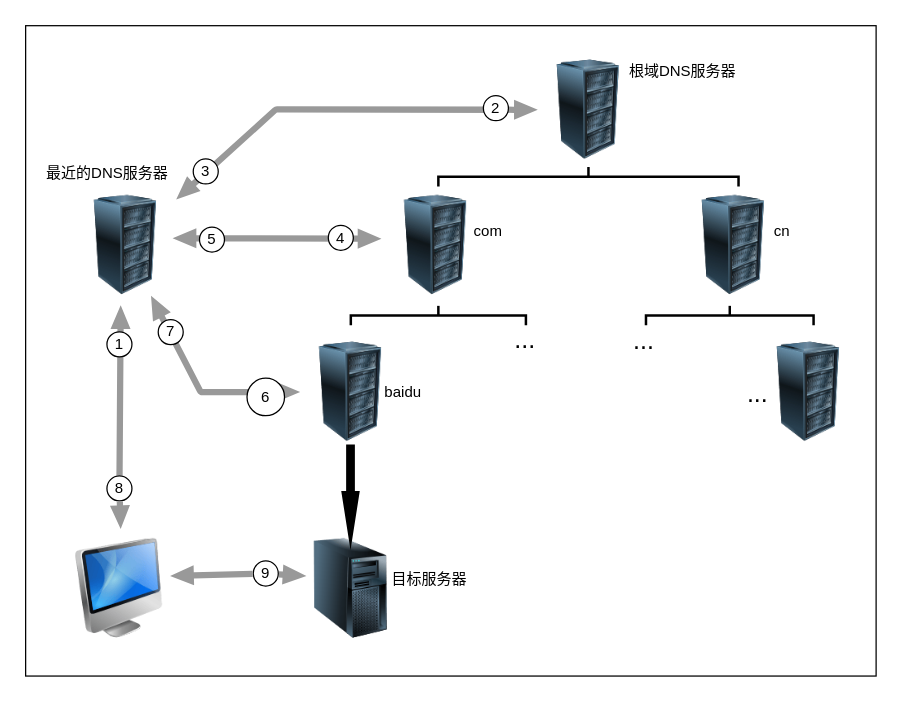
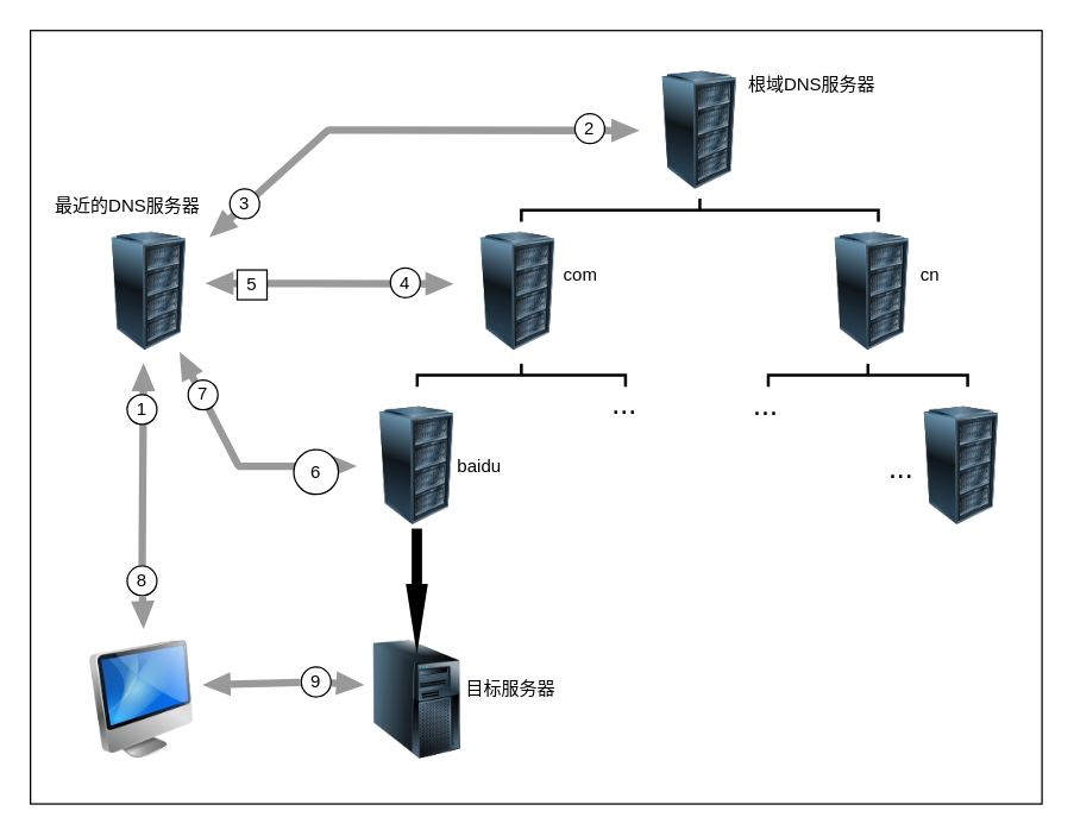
  <mxCell id="0" />
  <mxCell id="1" parent="0" />
  <mxCell id="2" value="" style="rounded=0;whiteSpace=wrap;html=1;fontSize=12;fontColor=#000000;strokeColor=#000000;fillColor=#FFFFFF;" vertex="1" parent="1"><mxGeometry x="20" y="20" width="680" height="520" as="geometry" /></mxCell>
  <mxCell id="3" value="&lt;font color=&quot;#000000&quot; style=&quot;font-size: 20px&quot;&gt;...&lt;/font&gt;" style="text;html=1;align=center;verticalAlign=middle;resizable=0;points=[];autosize=1;strokeColor=none;fillColor=none;" vertex="1" parent="1"><mxGeometry x="499" y="261" width="30" height="20" as="geometry" /></mxCell>
  <mxCell id="4" value="&lt;font style=&quot;font-size: 12px&quot;&gt;最近的DNS服务器&lt;/font&gt;" style="text;html=1;align=center;verticalAlign=middle;resizable=0;points=[];autosize=1;strokeColor=none;fillColor=none;fontSize=20;fontColor=#000000;" vertex="1" parent="1"><mxGeometry x="30" y="118.56" width="110" height="30" as="geometry" /></mxCell>
  <mxCell id="5" value="&lt;span style=&quot;font-size: 12px&quot;&gt;根域DNS服务器&lt;/span&gt;" style="text;html=1;align=center;verticalAlign=middle;resizable=0;points=[];autosize=1;strokeColor=none;fillColor=none;fontSize=20;fontColor=#000000;" vertex="1" parent="1"><mxGeometry x="495" y="38.28" width="100" height="30" as="geometry" /></mxCell>
  <mxCell id="6" value="" style="image;html=1;image=img/lib/clip_art/computers/iMac_128x128.png;fontSize=12;fontColor=#000000;strokeColor=#000000;fillColor=#FFFFFF;" vertex="1" parent="1"><mxGeometry x="55" y="430" width="80" height="80" as="geometry" /></mxCell>
  <mxCell id="7" value="" style="image;html=1;image=img/lib/clip_art/computers/Server_Rack_128x128.png;fontSize=12;fontColor=#000000;strokeColor=#000000;fillColor=#FFFFFF;" vertex="1" parent="1"><mxGeometry x="60" y="155.56" width="80" height="80" as="geometry" /></mxCell>
  <mxCell id="8" value="" style="image;html=1;image=img/lib/clip_art/computers/Server_Rack_128x128.png;fontSize=12;fontColor=#000000;strokeColor=#000000;fillColor=#FFFFFF;" vertex="1" parent="1"><mxGeometry x="606" y="272.84" width="80" height="80" as="geometry" /></mxCell>
  <mxCell id="9" value="" style="image;html=1;image=img/lib/clip_art/computers/Server_Rack_128x128.png;fontSize=12;fontColor=#000000;strokeColor=#000000;fillColor=#FFFFFF;" vertex="1" parent="1"><mxGeometry x="240" y="272.84" width="80" height="80" as="geometry" /></mxCell>
  <mxCell id="10" value="" style="image;html=1;image=img/lib/clip_art/computers/Server_Rack_128x128.png;fontSize=12;fontColor=#000000;strokeColor=#000000;fillColor=#FFFFFF;" vertex="1" parent="1"><mxGeometry x="546" y="155.56" width="80" height="80" as="geometry" /></mxCell>
  <mxCell id="11" value="" style="image;html=1;image=img/lib/clip_art/computers/Server_Rack_128x128.png;fontSize=12;fontColor=#000000;strokeColor=#000000;fillColor=#FFFFFF;" vertex="1" parent="1"><mxGeometry x="308" y="155.56" width="80" height="80" as="geometry" /></mxCell>
  <mxCell id="12" value="" style="image;html=1;image=img/lib/clip_art/computers/Server_Rack_128x128.png;fontSize=12;fontColor=#000000;strokeColor=#000000;fillColor=#FFFFFF;" vertex="1" parent="1"><mxGeometry x="430" y="47.28" width="80" height="80" as="geometry" /></mxCell>
  <mxCell id="13" value="" style="image;html=1;image=img/lib/clip_art/computers/Server_Tower_128x128.png;fontSize=12;fontColor=#000000;strokeColor=#000000;fillColor=#FFFFFF;" vertex="1" parent="1"><mxGeometry x="240" y="430" width="80" height="80" as="geometry" /></mxCell>
  <mxCell id="14" value="" style="shape=flexArrow;endArrow=classic;startArrow=classic;html=1;fontSize=12;fontColor=#000000;strokeColor=none;fillColor=#999999;width=5;startWidth=10;startSize=6;endWidth=10;endSize=6;" edge="1" parent="1" source="7" target="12"><mxGeometry width="100" height="100" relative="1" as="geometry"><mxPoint x="360" y="290" as="sourcePoint" /><mxPoint x="460" y="190" as="targetPoint" /><Array as="points"><mxPoint x="220" y="87" /></Array></mxGeometry></mxCell>
  <mxCell id="15" value="" style="shape=flexArrow;endArrow=classic;startArrow=classic;html=1;fontSize=12;fontColor=#000000;strokeColor=none;fillColor=#999999;width=5;startWidth=10;startSize=6;endWidth=10;endSize=6;entryX=0;entryY=0.5;entryDx=0;entryDy=0;" edge="1" parent="1"><mxGeometry width="100" height="100" relative="1" as="geometry"><mxPoint x="137" y="190" as="sourcePoint" /><mxPoint x="305" y="190.28" as="targetPoint" /><Array as="points" /></mxGeometry></mxCell>
  <mxCell id="16" value="" style="shape=flexArrow;endArrow=classic;startArrow=classic;html=1;fontSize=12;fontColor=#000000;strokeColor=none;fillColor=#999999;width=5;startWidth=10;startSize=6;endWidth=10;endSize=6;exitX=0.75;exitY=1;exitDx=0;exitDy=0;entryX=0;entryY=0.5;entryDx=0;entryDy=0;" edge="1" parent="1" source="7" target="9"><mxGeometry width="100" height="100" relative="1" as="geometry"><mxPoint x="160" y="179.373" as="sourcePoint" /><mxPoint x="450" y="107.235" as="targetPoint" /><Array as="points"><mxPoint x="160" y="313" /></Array></mxGeometry></mxCell>
  <mxCell id="17" value="" style="strokeWidth=2;html=1;shape=mxgraph.flowchart.annotation_2;align=left;labelPosition=right;pointerEvents=1;fontSize=12;fontColor=#000000;fillColor=#000000;strokeColor=#000000;direction=south;" vertex="1" parent="1"><mxGeometry x="350" y="133" width="240" height="15.56" as="geometry" /></mxCell>
  <mxCell id="18" value="" style="strokeWidth=2;html=1;shape=mxgraph.flowchart.annotation_2;align=left;labelPosition=right;pointerEvents=1;fontSize=12;fontColor=#000000;fillColor=#000000;strokeColor=#000000;direction=south;" vertex="1" parent="1"><mxGeometry x="280" y="244" width="140" height="15.56" as="geometry" /></mxCell>
  <mxCell id="19" value="" style="strokeWidth=2;html=1;shape=mxgraph.flowchart.annotation_2;align=left;labelPosition=right;pointerEvents=1;fontSize=12;fontColor=#000000;fillColor=#000000;strokeColor=#000000;direction=south;" vertex="1" parent="1"><mxGeometry x="516" y="244" width="134" height="15.56" as="geometry" /></mxCell>
  <mxCell id="20" value="&lt;font color=&quot;#000000&quot; style=&quot;font-size: 20px&quot;&gt;...&lt;/font&gt;" style="text;html=1;align=center;verticalAlign=middle;resizable=0;points=[];autosize=1;strokeColor=none;fillColor=none;" vertex="1" parent="1"><mxGeometry x="404" y="260" width="30" height="20" as="geometry" /></mxCell>
  <mxCell id="21" value="" style="verticalLabelPosition=bottom;verticalAlign=top;html=1;strokeWidth=2;shape=mxgraph.arrows2.arrow;dy=0.6;dx=40;notch=0;fontSize=12;fontColor=#000000;fillColor=#000000;direction=south;" vertex="1" parent="1"><mxGeometry x="273.5" y="355.84" width="12.5" height="77.16" as="geometry" /></mxCell>
  <mxCell id="22" value="" style="shape=flexArrow;endArrow=classic;startArrow=none;html=1;fontSize=12;fontColor=#000000;strokeColor=none;fillColor=#999999;width=5;startWidth=10;startSize=6;endWidth=10;endSize=6;" edge="1" parent="1" source="38"><mxGeometry width="100" height="100" relative="1" as="geometry"><mxPoint x="135" y="460" as="sourcePoint" /><mxPoint x="245" y="460" as="targetPoint" /><Array as="points" /></mxGeometry></mxCell>
  <mxCell id="23" value="" style="shape=flexArrow;endArrow=classic;startArrow=none;html=1;fontSize=12;fontColor=#000000;strokeColor=none;fillColor=#999999;width=5;startWidth=10;startSize=6;endWidth=10;endSize=6;" edge="1" parent="1" source="36"><mxGeometry width="100" height="100" relative="1" as="geometry"><mxPoint x="96" y="423" as="sourcePoint" /><mxPoint x="96" y="243" as="targetPoint" /><Array as="points" /></mxGeometry></mxCell>
  <mxCell id="24" value="com" style="text;html=1;strokeColor=none;fillColor=none;align=center;verticalAlign=middle;whiteSpace=wrap;rounded=0;fontSize=12;fontColor=#000000;" vertex="1" parent="1"><mxGeometry x="360" y="170" width="60" height="30" as="geometry" /></mxCell>
  <mxCell id="25" value="cn" style="text;html=1;strokeColor=none;fillColor=none;align=center;verticalAlign=middle;whiteSpace=wrap;rounded=0;fontSize=12;fontColor=#000000;" vertex="1" parent="1"><mxGeometry x="595" y="170" width="60" height="30" as="geometry" /></mxCell>
  <mxCell id="26" value="baidu" style="text;html=1;strokeColor=none;fillColor=none;align=center;verticalAlign=middle;whiteSpace=wrap;rounded=0;fontSize=12;fontColor=#000000;" vertex="1" parent="1"><mxGeometry x="292" y="297.84" width="60" height="30" as="geometry" /></mxCell>
  <mxCell id="27" value="&lt;font color=&quot;#000000&quot; style=&quot;font-size: 20px&quot;&gt;...&lt;/font&gt;" style="text;html=1;align=center;verticalAlign=middle;resizable=0;points=[];autosize=1;strokeColor=none;fillColor=none;" vertex="1" parent="1"><mxGeometry x="590" y="302.84" width="30" height="20" as="geometry" /></mxCell>
  <mxCell id="28" value="目标服务器" style="text;html=1;strokeColor=none;fillColor=none;align=center;verticalAlign=middle;whiteSpace=wrap;rounded=0;fontSize=12;fontColor=#000000;" vertex="1" parent="1"><mxGeometry x="308" y="448" width="70" height="30" as="geometry" /></mxCell>
  <mxCell id="29" value="1" style="ellipse;whiteSpace=wrap;html=1;aspect=fixed;fontSize=12;fontColor=#000000;strokeColor=#000000;fillColor=#FFFFFF;" vertex="1" parent="1"><mxGeometry x="85" y="264.78" width="20" height="20" as="geometry" /></mxCell>
  <mxCell id="30" value="6" style="ellipse;whiteSpace=wrap;html=1;aspect=fixed;fontSize=12;fontColor=#000000;strokeColor=#000000;fillColor=#FFFFFF;" vertex="1" parent="1"><mxGeometry x="197" y="301.84" width="30" height="30" as="geometry" /></mxCell>
  <mxCell id="31" value="4" style="ellipse;whiteSpace=wrap;html=1;aspect=fixed;fontSize=12;fontColor=#000000;strokeColor=#000000;fillColor=#FFFFFF;" vertex="1" parent="1"><mxGeometry x="262" y="179.56" width="20" height="20" as="geometry" /></mxCell>
  <mxCell id="32" value="2" style="ellipse;whiteSpace=wrap;html=1;aspect=fixed;fontSize=12;fontColor=#000000;strokeColor=#000000;fillColor=#FFFFFF;" vertex="1" parent="1"><mxGeometry x="386" y="76" width="20" height="20" as="geometry" /></mxCell>
  <mxCell id="33" value="3" style="ellipse;whiteSpace=wrap;html=1;aspect=fixed;fontSize=12;fontColor=#000000;strokeColor=#000000;fillColor=#FFFFFF;" vertex="1" parent="1"><mxGeometry x="154" y="126.56" width="20" height="20" as="geometry" /></mxCell>
- <mxCell id="34" value="5" style="ellipse;whiteSpace=wrap;html=1;aspect=fixed;fontSize=12;fontColor=#000000;strokeColor=#000000;fillColor=#FFFFFF;" vertex="1" parent="1"><mxGeometry x="159" y="181" width="20" height="20" as="geometry" /></mxCell>
+ <mxCell id="34" value="5" style="whiteSpace=wrap;html=1;aspect=fixed;fontSize=12;fontColor=#000000;strokeColor=#000000;fillColor=#FFFFFF;rounded=0;" vertex="1" parent="1"><mxGeometry x="159" y="181" width="20" height="20" as="geometry" /></mxCell>
  <mxCell id="35" value="7" style="ellipse;whiteSpace=wrap;html=1;aspect=fixed;fontSize=12;fontColor=#000000;strokeColor=#000000;fillColor=#FFFFFF;" vertex="1" parent="1"><mxGeometry x="126" y="255" width="20" height="20" as="geometry" /></mxCell>
  <mxCell id="36" value="8" style="ellipse;whiteSpace=wrap;html=1;aspect=fixed;fontSize=12;fontColor=#000000;strokeColor=#000000;fillColor=#FFFFFF;" vertex="1" parent="1"><mxGeometry x="85" y="380" width="20" height="20" as="geometry" /></mxCell>
  <mxCell id="37" value="" style="shape=flexArrow;endArrow=none;startArrow=classic;html=1;fontSize=12;fontColor=#000000;strokeColor=none;fillColor=#999999;width=5;startWidth=10;startSize=6;endWidth=10;endSize=6;" edge="1" parent="1" target="36"><mxGeometry width="100" height="100" relative="1" as="geometry"><mxPoint x="96" y="423" as="sourcePoint" /><mxPoint x="96" y="243" as="targetPoint" /><Array as="points" /></mxGeometry></mxCell>
  <mxCell id="38" value="9" style="ellipse;whiteSpace=wrap;html=1;aspect=fixed;fontSize=12;fontColor=#000000;strokeColor=#000000;fillColor=#FFFFFF;" vertex="1" parent="1"><mxGeometry x="202" y="448" width="20" height="20" as="geometry" /></mxCell>
  <mxCell id="39" value="" style="shape=flexArrow;endArrow=none;startArrow=classic;html=1;fontSize=12;fontColor=#000000;strokeColor=none;fillColor=#999999;width=5;startWidth=10;startSize=6;endWidth=10;endSize=6;" edge="1" parent="1" target="38"><mxGeometry width="100" height="100" relative="1" as="geometry"><mxPoint x="135" y="460" as="sourcePoint" /><mxPoint x="245" y="460" as="targetPoint" /><Array as="points" /></mxGeometry></mxCell>
